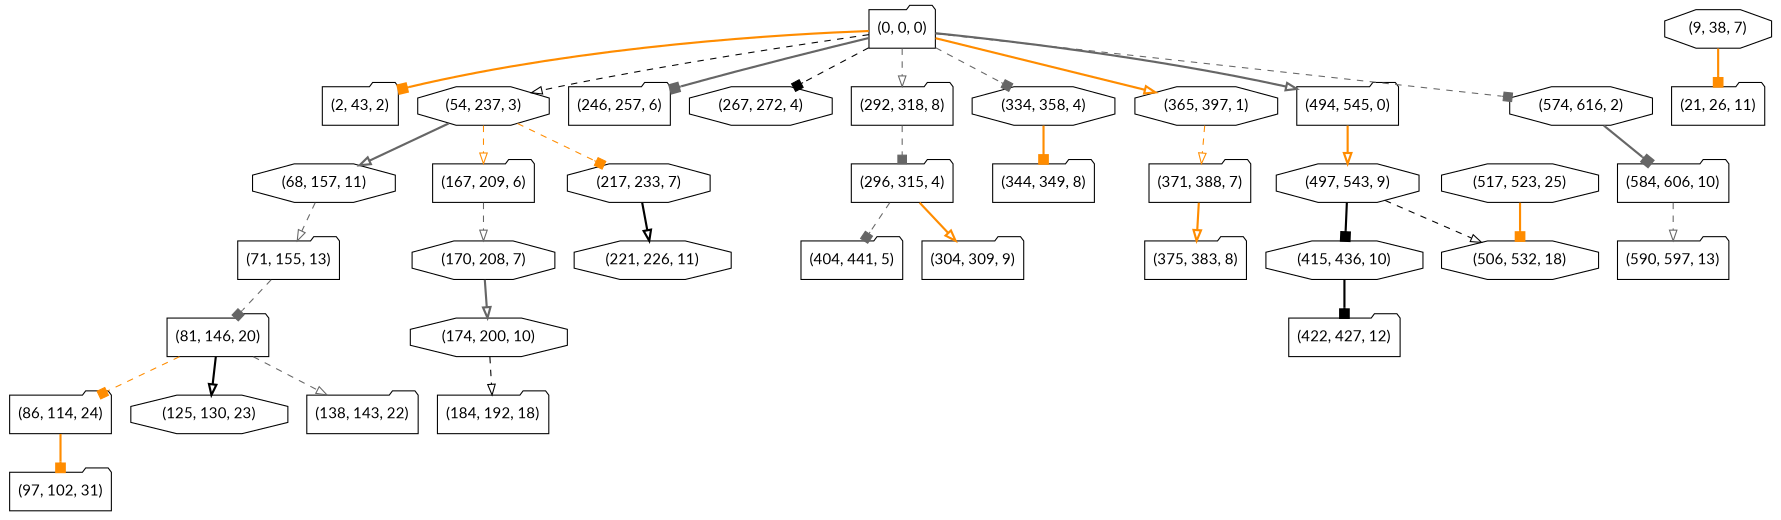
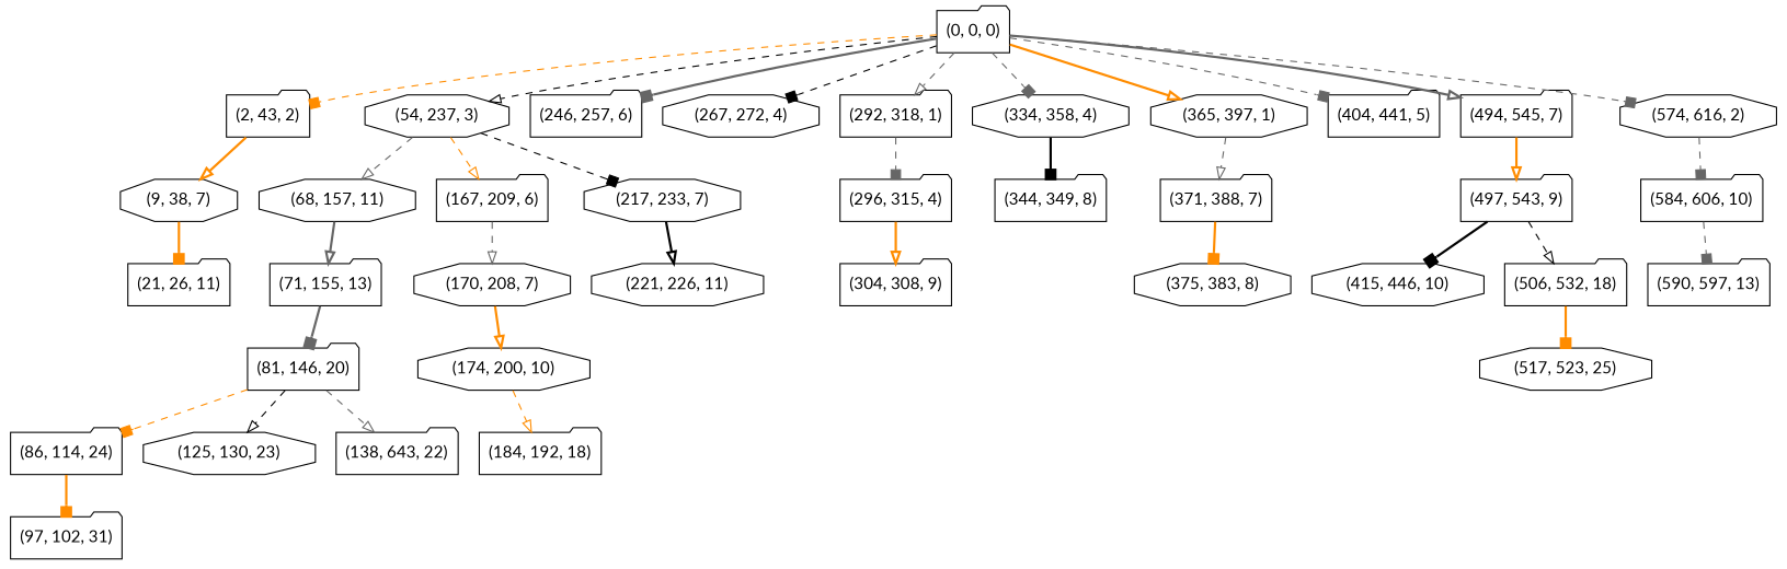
  digraph {
    fontname=Lato
    node [fontname=Lato shape=folder]
    edge [arrowhead=box color=gray40 fontname=Lato style=dashed]
    "(0, 0, 0)"
    "(2, 43, 2)"
    "(54, 237, 3)" [shape=octagon]
    "(246, 257, 6)"
    "(267, 272, 4)" [shape=octagon]
-   "(292, 318, 1)" [label="(292, 318, 8)"]
+   "(292, 318, 1)"
    "(334, 358, 4)" [shape=octagon]
    "(365, 397, 1)" [shape=octagon]
    "(404, 441, 5)"
-   "(494, 545, 7)" [label="(494, 545, 0)"]
+   "(494, 545, 7)"
    "(574, 616, 2)" [shape=octagon]
    "(9, 38, 7)" [shape=octagon]
    "(68, 157, 11)" [shape=octagon]
    "(167, 209, 6)"
    "(217, 233, 7)" [shape=octagon]
    "(296, 315, 4)"
    "(344, 349, 8)"
    "(371, 388, 7)"
-   "(497, 543, 9)" [shape=octagon]
+   "(497, 543, 9)"
    "(584, 606, 10)"
    "(21, 26, 11)"
    "(71, 155, 13)"
    "(170, 208, 7)" [shape=octagon]
    "(221, 226, 11)" [shape=octagon]
    "(81, 146, 20)"
    "(86, 114, 24)"
    "(125, 130, 23)" [shape=octagon]
-   "(138, 143, 22)"
+   "(138, 143, 22)" [label="(138, 643, 22)"]
    "(97, 102, 31)"
    "(174, 200, 10)" [shape=octagon]
    "(184, 192, 18)"
-   "(304, 309, 9)"
-   "(375, 383, 8)"
-   "(415, 436, 10)" [shape=octagon]
-   "(422, 427, 12)"
-   "(506, 532, 18)" [shape=octagon]
+   "(304, 309, 9)" [label="(304, 308, 9)"]
+   "(375, 383, 8)" [shape=octagon]
+   "(415, 436, 10)" [shape=octagon label="(415, 446, 10)"]
+   "(506, 532, 18)"
    "(517, 523, 25)" [shape=octagon]
    "(590, 597, 13)"
-   "(0, 0, 0)" -> "(2, 43, 2)" [color=darkorange style=bold]
+   "(0, 0, 0)" -> "(2, 43, 2)" [color=darkorange]
    "(0, 0, 0)" -> "(54, 237, 3)" [arrowhead=onormal color=black]
    "(0, 0, 0)" -> "(246, 257, 6)" [style=bold]
    "(0, 0, 0)" -> "(267, 272, 4)" [color=black]
    "(0, 0, 0)" -> "(292, 318, 1)" [arrowhead=onormal]
    "(0, 0, 0)" -> "(334, 358, 4)"
    "(0, 0, 0)" -> "(365, 397, 1)" [arrowhead=onormal color=darkorange style=bold]
-   "(296, 315, 4)" -> "(404, 441, 5)"
+   "(0, 0, 0)" -> "(404, 441, 5)"
    "(0, 0, 0)" -> "(494, 545, 7)" [arrowhead=onormal style=bold]
    "(0, 0, 0)" -> "(574, 616, 2)"
-   "(54, 237, 3)" -> "(68, 157, 11)" [arrowhead=onormal style=bold]
+   "(2, 43, 2)" -> "(9, 38, 7)" [arrowhead=onormal color=darkorange style=bold]
+   "(54, 237, 3)" -> "(68, 157, 11)" [arrowhead=onormal]
    "(54, 237, 3)" -> "(167, 209, 6)" [arrowhead=onormal color=darkorange]
-   "(54, 237, 3)" -> "(217, 233, 7)" [color=darkorange]
+   "(54, 237, 3)" -> "(217, 233, 7)" [color=black]
    "(292, 318, 1)" -> "(296, 315, 4)"
-   "(334, 358, 4)" -> "(344, 349, 8)" [color=darkorange style=bold]
-   "(365, 397, 1)" -> "(371, 388, 7)" [arrowhead=onormal color=darkorange]
+   "(334, 358, 4)" -> "(344, 349, 8)" [color=black style=bold]
+   "(365, 397, 1)" -> "(371, 388, 7)" [arrowhead=onormal]
    "(494, 545, 7)" -> "(497, 543, 9)" [arrowhead=onormal color=darkorange style=bold]
-   "(574, 616, 2)" -> "(584, 606, 10)" [style=bold]
+   "(574, 616, 2)" -> "(584, 606, 10)"
    "(9, 38, 7)" -> "(21, 26, 11)" [color=darkorange style=bold]
-   "(68, 157, 11)" -> "(71, 155, 13)" [arrowhead=onormal]
+   "(68, 157, 11)" -> "(71, 155, 13)" [arrowhead=onormal style=bold]
    "(167, 209, 6)" -> "(170, 208, 7)" [arrowhead=onormal]
    "(217, 233, 7)" -> "(221, 226, 11)" [arrowhead=onormal color=black style=bold]
    "(296, 315, 4)" -> "(304, 309, 9)" [arrowhead=onormal color=darkorange style=bold]
-   "(371, 388, 7)" -> "(375, 383, 8)" [arrowhead=onormal color=darkorange style=bold]
+   "(371, 388, 7)" -> "(375, 383, 8)" [color=darkorange style=bold]
    "(497, 543, 9)" -> "(415, 436, 10)" [color=black style=bold]
    "(497, 543, 9)" -> "(506, 532, 18)" [arrowhead=onormal color=black]
-   "(584, 606, 10)" -> "(590, 597, 13)" [arrowhead=onormal]
-   "(71, 155, 13)" -> "(81, 146, 20)"
-   "(170, 208, 7)" -> "(174, 200, 10)" [arrowhead=onormal style=bold]
+   "(584, 606, 10)" -> "(590, 597, 13)"
+   "(71, 155, 13)" -> "(81, 146, 20)" [style=bold]
+   "(170, 208, 7)" -> "(174, 200, 10)" [arrowhead=onormal color=darkorange style=bold]
    "(81, 146, 20)" -> "(86, 114, 24)" [color=darkorange]
-   "(81, 146, 20)" -> "(125, 130, 23)" [arrowhead=onormal color=black style=bold]
+   "(81, 146, 20)" -> "(125, 130, 23)" [arrowhead=onormal color=black]
    "(81, 146, 20)" -> "(138, 143, 22)" [arrowhead=onormal]
    "(86, 114, 24)" -> "(97, 102, 31)" [color=darkorange style=bold]
-   "(174, 200, 10)" -> "(184, 192, 18)" [arrowhead=onormal color=black]
-   "(415, 436, 10)" -> "(422, 427, 12)" [color=black style=bold]
-   "(517, 523, 25)" -> "(506, 532, 18)" [color=darkorange style=bold]
+   "(174, 200, 10)" -> "(184, 192, 18)" [arrowhead=onormal color=darkorange]
+   "(506, 532, 18)" -> "(517, 523, 25)" [color=darkorange style=bold]
  }
